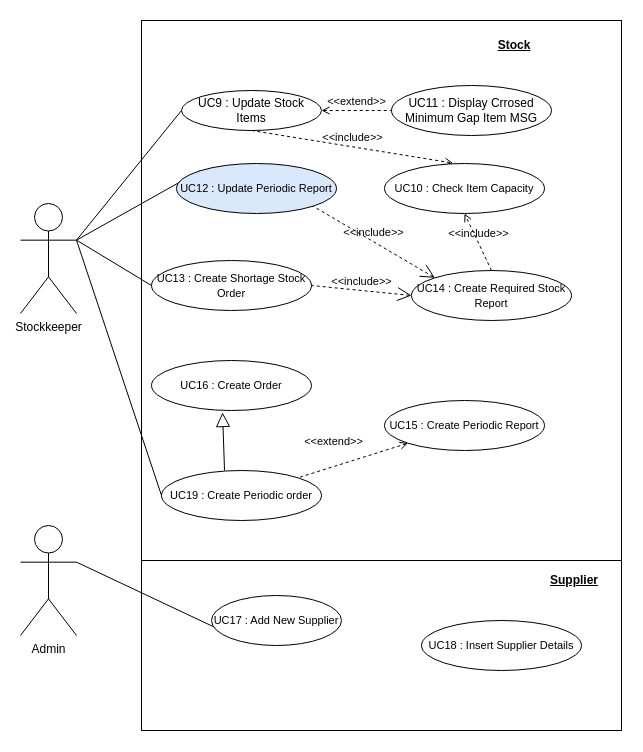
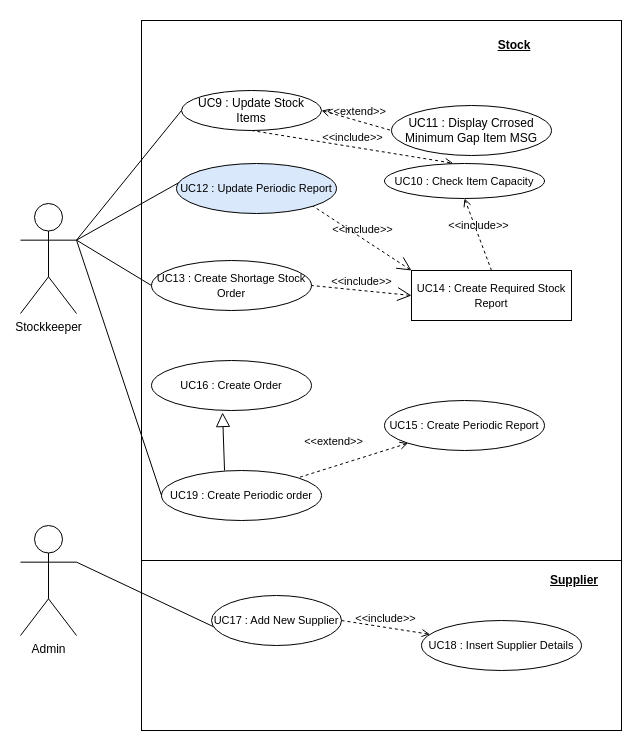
  <mxCell id="0" />
  <mxCell id="1" parent="0" />
  <mxCell id="2" value="" style="rounded=0;whiteSpace=wrap;html=1;" vertex="1" parent="1"><mxGeometry x="141" y="560" width="480" height="170" as="geometry" /></mxCell>
  <mxCell id="3" value="" style="rounded=0;whiteSpace=wrap;html=1;" vertex="1" parent="1"><mxGeometry x="141" y="20" width="480" height="540" as="geometry" /></mxCell>
  <mxCell id="4" value="Stockkeeper" style="shape=umlActor;html=1;verticalLabelPosition=bottom;verticalAlign=top;align=center;" vertex="1" parent="1"><mxGeometry x="20" y="203" width="56" height="110" as="geometry" /></mxCell>
  <mxCell id="5" value="UC9 : Update Stock Items" style="ellipse;whiteSpace=wrap;html=1;" vertex="1" parent="1"><mxGeometry x="181" y="90" width="140" height="40" as="geometry" /></mxCell>
  <mxCell id="6" value="" style="edgeStyle=none;html=1;endArrow=none;verticalAlign=bottom;rounded=0;exitX=1;exitY=0.333;exitDx=0;exitDy=0;exitPerimeter=0;entryX=0;entryY=0.5;entryDx=0;entryDy=0;" edge="1" parent="1" source="4" target="5"><mxGeometry width="160" relative="1" as="geometry"><mxPoint x="271" y="210" as="sourcePoint" /><mxPoint x="431" y="210" as="targetPoint" /></mxGeometry></mxCell>
- <mxCell id="7" value="UC11 : Display Crrosed Minimum Gap Item MSG" style="ellipse;whiteSpace=wrap;html=1;" vertex="1" parent="1"><mxGeometry x="391" y="85" width="160" height="50" as="geometry" /></mxCell>
+ <mxCell id="7" value="UC11 : Display Crrosed Minimum Gap Item MSG" style="ellipse;whiteSpace=wrap;html=1;" vertex="1" parent="1"><mxGeometry x="391" y="105" width="160" height="50" as="geometry" /></mxCell>
  <mxCell id="8" value="&amp;lt;&amp;lt;extend&amp;gt;&amp;gt;" style="edgeStyle=none;html=1;startArrow=open;endArrow=none;startSize=6;verticalAlign=bottom;dashed=1;labelBackgroundColor=none;rounded=0;exitX=1;exitY=0.5;exitDx=0;exitDy=0;entryX=0;entryY=0.5;entryDx=0;entryDy=0;" edge="1" parent="1" source="5" target="7"><mxGeometry width="160" relative="1" as="geometry"><mxPoint x="371" y="300" as="sourcePoint" /><mxPoint x="391" y="230" as="targetPoint" /></mxGeometry></mxCell>
  <mxCell id="9" value="&amp;lt;&amp;lt;include&amp;gt;&amp;gt;" style="edgeStyle=none;html=1;endArrow=open;verticalAlign=bottom;dashed=1;labelBackgroundColor=none;rounded=0;exitX=0.5;exitY=1;exitDx=0;exitDy=0;entryX=0.429;entryY=-0.008;entryDx=0;entryDy=0;entryPerimeter=0;" edge="1" parent="1" source="5" target="10"><mxGeometry width="160" relative="1" as="geometry"><mxPoint x="341" y="250" as="sourcePoint" /><mxPoint x="441" y="310" as="targetPoint" /></mxGeometry></mxCell>
- <mxCell id="10" value="&lt;span style=&quot;font-size: 11px;&quot;&gt;UC10 : Check Item Capacity&lt;/span&gt;" style="ellipse;whiteSpace=wrap;html=1;" vertex="1" parent="1"><mxGeometry x="384" y="163" width="160" height="50" as="geometry" /></mxCell>
+ <mxCell id="10" value="&lt;span style=&quot;font-size: 11px;&quot;&gt;UC10 : Check Item Capacity&lt;/span&gt;" style="ellipse;whiteSpace=wrap;html=1;" vertex="1" parent="1"><mxGeometry x="384" y="163" width="160" height="35" as="geometry" /></mxCell>
  <mxCell id="11" value="" style="edgeStyle=none;html=1;endArrow=none;verticalAlign=bottom;rounded=0;entryX=1;entryY=0.333;entryDx=0;entryDy=0;entryPerimeter=0;exitX=0.021;exitY=0.631;exitDx=0;exitDy=0;exitPerimeter=0;" edge="1" parent="1" source="12" target="15"><mxGeometry width="160" relative="1" as="geometry"><mxPoint x="166" y="686" as="sourcePoint" /><mxPoint x="97" y="746.667" as="targetPoint" /></mxGeometry></mxCell>
  <mxCell id="12" value="&lt;span style=&quot;font-size: 11px;&quot;&gt;UC17 : Add New Supplier&lt;/span&gt;" style="ellipse;whiteSpace=wrap;html=1;" vertex="1" parent="1"><mxGeometry x="211" y="595" width="130" height="50" as="geometry" /></mxCell>
+ <mxCell id="13" value="&amp;lt;&amp;lt;include&amp;gt;&amp;gt;" style="edgeStyle=none;html=1;endArrow=open;verticalAlign=bottom;dashed=1;labelBackgroundColor=none;rounded=0;exitX=1;exitY=0.5;exitDx=0;exitDy=0;" edge="1" parent="1" source="12" target="14"><mxGeometry width="160" relative="1" as="geometry"><mxPoint x="276" y="681" as="sourcePoint" /><mxPoint x="241" y="761" as="targetPoint" /></mxGeometry></mxCell>
  <mxCell id="14" value="&lt;span style=&quot;font-size: 11px;&quot;&gt;UC18 : Insert Supplier Details&lt;/span&gt;" style="ellipse;whiteSpace=wrap;html=1;" vertex="1" parent="1"><mxGeometry x="421" y="620" width="160" height="50" as="geometry" /></mxCell>
  <mxCell id="15" value="Admin" style="shape=umlActor;html=1;verticalLabelPosition=bottom;verticalAlign=top;align=center;" vertex="1" parent="1"><mxGeometry x="20" y="525" width="56" height="110" as="geometry" /></mxCell>
- <mxCell id="16" value="&lt;span style=&quot;font-size: 11px;&quot;&gt;UC14 : Create Required Stock Report&lt;/span&gt;" style="ellipse;whiteSpace=wrap;html=1;" vertex="1" parent="1"><mxGeometry x="411" y="270" width="160" height="50" as="geometry" /></mxCell>
+ <mxCell id="16" value="&lt;span style=&quot;font-size: 11px;&quot;&gt;UC14 : Create Required Stock Report&lt;/span&gt;" style="whiteSpace=wrap;html=1;rounded=0;" vertex="1" parent="1"><mxGeometry x="411" y="270" width="160" height="50" as="geometry" /></mxCell>
  <mxCell id="17" value="&amp;lt;&amp;lt;include&amp;gt;&amp;gt;" style="edgeStyle=none;html=1;endArrow=open;verticalAlign=bottom;dashed=1;labelBackgroundColor=none;rounded=0;exitX=0.5;exitY=0;exitDx=0;exitDy=0;entryX=0.5;entryY=1;entryDx=0;entryDy=0;" edge="1" parent="1" source="16" target="10"><mxGeometry x="-0.005" width="160" relative="1" as="geometry"><mxPoint x="260.12" y="290.45" as="sourcePoint" /><mxPoint x="261" y="231" as="targetPoint" /><mxPoint as="offset" /></mxGeometry></mxCell>
  <mxCell id="18" value="&lt;span style=&quot;font-size: 11px;&quot;&gt;UC16 : Create Order&lt;/span&gt;" style="ellipse;whiteSpace=wrap;html=1;" vertex="1" parent="1"><mxGeometry x="151" y="360" width="160" height="50" as="geometry" /></mxCell>
  <mxCell id="19" value="&lt;span style=&quot;font-size: 11px;&quot;&gt;UC13 : Create Shortage Stock Order&lt;/span&gt;" style="ellipse;whiteSpace=wrap;html=1;" vertex="1" parent="1"><mxGeometry x="151" y="260" width="160" height="50" as="geometry" /></mxCell>
  <mxCell id="20" value="&lt;span style=&quot;font-size: 11px;&quot;&gt;UC15 : Create Periodic Report&lt;/span&gt;" style="ellipse;whiteSpace=wrap;html=1;" vertex="1" parent="1"><mxGeometry x="384" y="400" width="160" height="50" as="geometry" /></mxCell>
  <mxCell id="21" value="" style="edgeStyle=none;html=1;endArrow=none;verticalAlign=bottom;rounded=0;exitX=1;exitY=0.333;exitDx=0;exitDy=0;exitPerimeter=0;entryX=0;entryY=0;entryDx=0;entryDy=0;" edge="1" parent="1" source="4" target="22"><mxGeometry width="160" relative="1" as="geometry"><mxPoint x="86" y="150" as="sourcePoint" /><mxPoint x="191" y="120" as="targetPoint" /></mxGeometry></mxCell>
  <mxCell id="22" value="&lt;span style=&quot;font-size: 11px;&quot;&gt;UC12 : Update Periodic Report&lt;/span&gt;" style="ellipse;whiteSpace=wrap;html=1;fillColor=#dae8fc;" vertex="1" parent="1"><mxGeometry x="176" y="163" width="160" height="50" as="geometry" /></mxCell>
  <mxCell id="23" value="&amp;lt;&amp;lt;include&amp;gt;&amp;gt;" style="edgeStyle=none;html=1;startArrow=open;endArrow=none;startSize=12;verticalAlign=bottom;dashed=1;labelBackgroundColor=none;rounded=0;entryX=1;entryY=1;entryDx=0;entryDy=0;exitX=0;exitY=0;exitDx=0;exitDy=0;" edge="1" parent="1" source="16" target="22"><mxGeometry width="160" relative="1" as="geometry"><mxPoint x="251" y="230" as="sourcePoint" /><mxPoint x="421" y="260" as="targetPoint" /></mxGeometry></mxCell>
  <mxCell id="24" value="&amp;lt;&amp;lt;include&amp;gt;&amp;gt;" style="edgeStyle=none;html=1;startArrow=open;endArrow=none;startSize=12;verticalAlign=bottom;dashed=1;labelBackgroundColor=none;rounded=0;entryX=1;entryY=0.5;entryDx=0;entryDy=0;exitX=0;exitY=0.5;exitDx=0;exitDy=0;" edge="1" parent="1" source="16" target="19"><mxGeometry width="160" relative="1" as="geometry"><mxPoint x="411" y="305" as="sourcePoint" /><mxPoint x="171" y="530" as="targetPoint" /></mxGeometry></mxCell>
  <mxCell id="25" value="&lt;b style=&quot;border-color: var(--border-color);&quot;&gt;&lt;u&gt;Stock&lt;/u&gt;&lt;/b&gt;" style="text;html=1;strokeColor=none;fillColor=none;align=center;verticalAlign=middle;whiteSpace=wrap;rounded=0;" vertex="1" parent="1"><mxGeometry x="484" y="30" width="60" height="30" as="geometry" /></mxCell>
  <mxCell id="26" value="&lt;b style=&quot;border-color: var(--border-color);&quot;&gt;&lt;u&gt;Supplier&lt;/u&gt;&lt;/b&gt;" style="text;html=1;strokeColor=none;fillColor=none;align=center;verticalAlign=middle;whiteSpace=wrap;rounded=0;" vertex="1" parent="1"><mxGeometry x="544" y="565" width="60" height="30" as="geometry" /></mxCell>
  <mxCell id="27" value="" style="endArrow=none;html=1;rounded=0;entryX=1;entryY=0.333;entryDx=0;entryDy=0;entryPerimeter=0;exitX=0;exitY=0.5;exitDx=0;exitDy=0;" edge="1" parent="1" source="19" target="4"><mxGeometry width="50" height="50" relative="1" as="geometry"><mxPoint x="321" y="400" as="sourcePoint" /><mxPoint x="371" y="350" as="targetPoint" /></mxGeometry></mxCell>
  <mxCell id="28" value="&lt;span style=&quot;font-size: 11px;&quot;&gt;UC19&amp;nbsp;: Create Periodic order&lt;/span&gt;" style="ellipse;whiteSpace=wrap;html=1;" vertex="1" parent="1"><mxGeometry x="161" y="470" width="160" height="50" as="geometry" /></mxCell>
  <mxCell id="29" value="" style="edgeStyle=none;html=1;endArrow=block;endFill=0;endSize=12;verticalAlign=bottom;rounded=0;entryX=0.444;entryY=1.04;entryDx=0;entryDy=0;entryPerimeter=0;exitX=0.394;exitY=0;exitDx=0;exitDy=0;exitPerimeter=0;" edge="1" parent="1" source="28" target="18"><mxGeometry width="160" relative="1" as="geometry"><mxPoint x="231" y="320" as="sourcePoint" /><mxPoint x="241" y="463" as="targetPoint" /><Array as="points" /></mxGeometry></mxCell>
  <mxCell id="30" value="&amp;lt;&amp;lt;extend&amp;gt;&amp;gt;" style="edgeStyle=none;html=1;startArrow=open;endArrow=none;startSize=6;verticalAlign=bottom;dashed=1;labelBackgroundColor=none;rounded=0;" edge="1" parent="1" source="20" target="28"><mxGeometry x="0.265" y="-15" width="160" relative="1" as="geometry"><mxPoint x="355" y="490" as="sourcePoint" /><mxPoint x="425" y="490" as="targetPoint" /><mxPoint as="offset" /></mxGeometry></mxCell>
  <mxCell id="31" value="" style="endArrow=none;html=1;rounded=0;entryX=1;entryY=0.333;entryDx=0;entryDy=0;entryPerimeter=0;exitX=0;exitY=0.5;exitDx=0;exitDy=0;" edge="1" parent="1" source="28" target="4"><mxGeometry width="50" height="50" relative="1" as="geometry"><mxPoint x="161" y="295" as="sourcePoint" /><mxPoint x="86" y="307" as="targetPoint" /><Array as="points" /></mxGeometry></mxCell>
